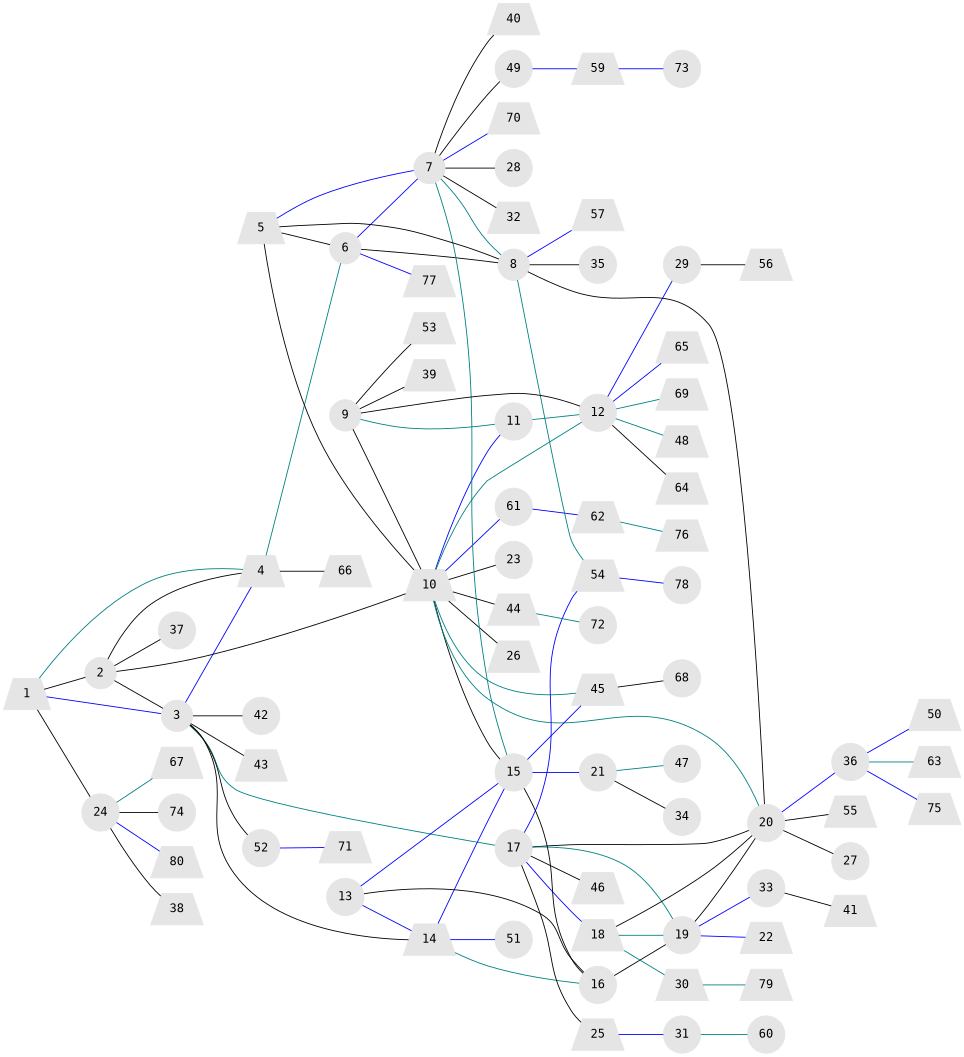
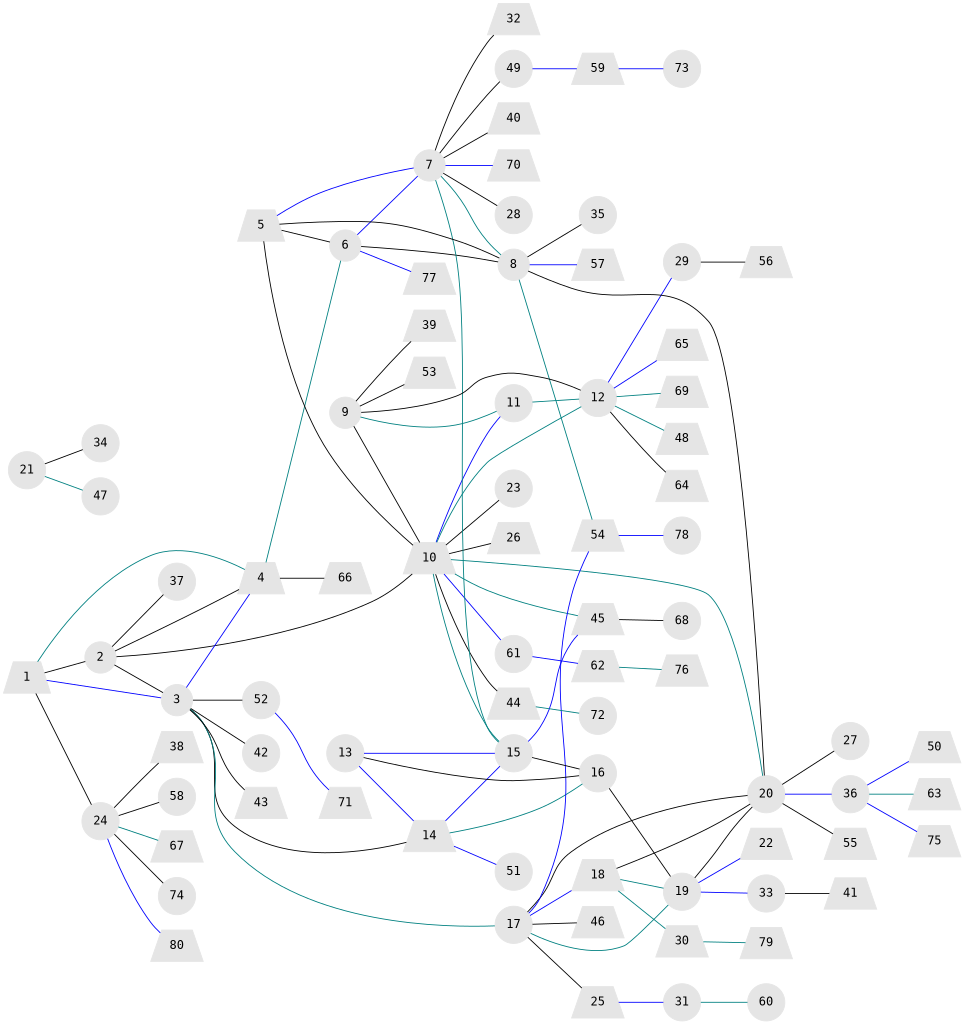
  graph {
    fontname="DejaVu Sans Mono"
    rankdir=LR
    node [color=gray90 fontname="DejaVu Sans Mono" shape=trapezium style=filled]
    edge [color=black fontname="DejaVu Sans Mono"]
    2 [shape=circle]
    1
    3 [shape=circle]
    4
    24 [shape=circle]
    10
    37 [shape=circle]
    14
    17 [shape=circle]
    42 [shape=circle]
    43
    52 [shape=circle]
    6 [shape=circle]
    66
    38
+   58 [shape=circle]
    67
    74 [shape=circle]
    80
    15 [shape=circle]
    20 [shape=circle]
    11 [shape=circle]
    12 [shape=circle]
    23 [shape=circle]
    26
    44
    45
    61 [shape=circle]
    16 [shape=circle]
    51 [shape=circle]
    54
    19 [shape=circle]
    18
    25
    46
    71
    7 [shape=circle]
    8 [shape=circle]
    77
    5
    28 [shape=circle]
    32
    40
    49 [shape=circle]
    70
    35 [shape=circle]
    57
    21 [shape=circle]
    59
    27 [shape=circle]
    36 [shape=circle]
    55
    78 [shape=circle]
    9 [shape=circle]
    39
    53
    29 [shape=circle]
    48
    64
    65
    69
    72 [shape=circle]
    68 [shape=circle]
    62
    56
    13 [shape=circle]
    34 [shape=circle]
    47 [shape=circle]
    22
    33 [shape=circle]
    30
    31 [shape=circle]
    79
    60 [shape=circle]
    41
    50
    63
    75
    73 [shape=circle]
    76
    2 -- 3
    2 -- 4
    2 -- 10
    2 -- 37
    1 -- 2
    1 -- 3 [color=blue]
    1 -- 4 [color=teal]
    1 -- 24
    3 -- 4 [color=blue]
    3 -- 14
    3 -- 17 [color=teal]
    3 -- 42
    3 -- 43
    3 -- 52
    4 -- 6 [color=teal]
    4 -- 66
    24 -- 38
+   24 -- 58
    24 -- 67 [color=teal]
    24 -- 74
    24 -- 80 [color=blue]
-   10 -- 15
+   10 -- 15 [color=teal]
    10 -- 20 [color=teal]
    10 -- 11 [color=blue]
    10 -- 12 [color=teal]
    10 -- 23
    10 -- 26
    10 -- 44
    10 -- 45 [color=teal]
    10 -- 61 [color=blue]
    14 -- 15 [color=blue]
    14 -- 16 [color=teal]
    14 -- 51 [color=blue]
    17 -- 20
    17 -- 54 [color=blue]
    17 -- 19 [color=teal]
    17 -- 18 [color=blue]
    17 -- 25
    17 -- 46
    52 -- 71 [color=blue]
    6 -- 7 [color=blue]
    6 -- 8
    6 -- 77 [color=blue]
    15 -- 45 [color=blue]
    15 -- 16
-   15 -- 21 [color=blue]
    20 -- 27
    20 -- 36 [color=blue]
    20 -- 55
    11 -- 12 [color=teal]
    12 -- 29 [color=blue]
    12 -- 48 [color=teal]
    12 -- 64
    12 -- 65 [color=blue]
    12 -- 69 [color=teal]
    44 -- 72 [color=teal]
    45 -- 68
    61 -- 62 [color=blue]
    16 -- 19
    54 -- 78 [color=blue]
    19 -- 20
    19 -- 22 [color=blue]
    19 -- 33 [color=blue]
    18 -- 20
    18 -- 19 [color=teal]
    18 -- 30 [color=teal]
    25 -- 31 [color=blue]
    7 -- 15 [color=teal]
    7 -- 8 [color=teal]
    7 -- 28
    7 -- 32
    7 -- 40
    7 -- 49
    7 -- 70 [color=blue]
    8 -- 20
    8 -- 54 [color=teal]
    8 -- 35
    8 -- 57 [color=blue]
    5 -- 10
    5 -- 6
    5 -- 7 [color=blue]
    5 -- 8
    49 -- 59 [color=blue]
    21 -- 34
    21 -- 47 [color=teal]
    59 -- 73 [color=blue]
    36 -- 50 [color=blue]
    36 -- 63 [color=teal]
    36 -- 75 [color=blue]
    9 -- 10
    9 -- 11 [color=teal]
    9 -- 12
    9 -- 39
    9 -- 53
    29 -- 56
    62 -- 76 [color=teal]
    13 -- 14 [color=blue]
    13 -- 15 [color=blue]
    13 -- 16
    33 -- 41
    30 -- 79 [color=teal]
    31 -- 60 [color=teal]
  }
